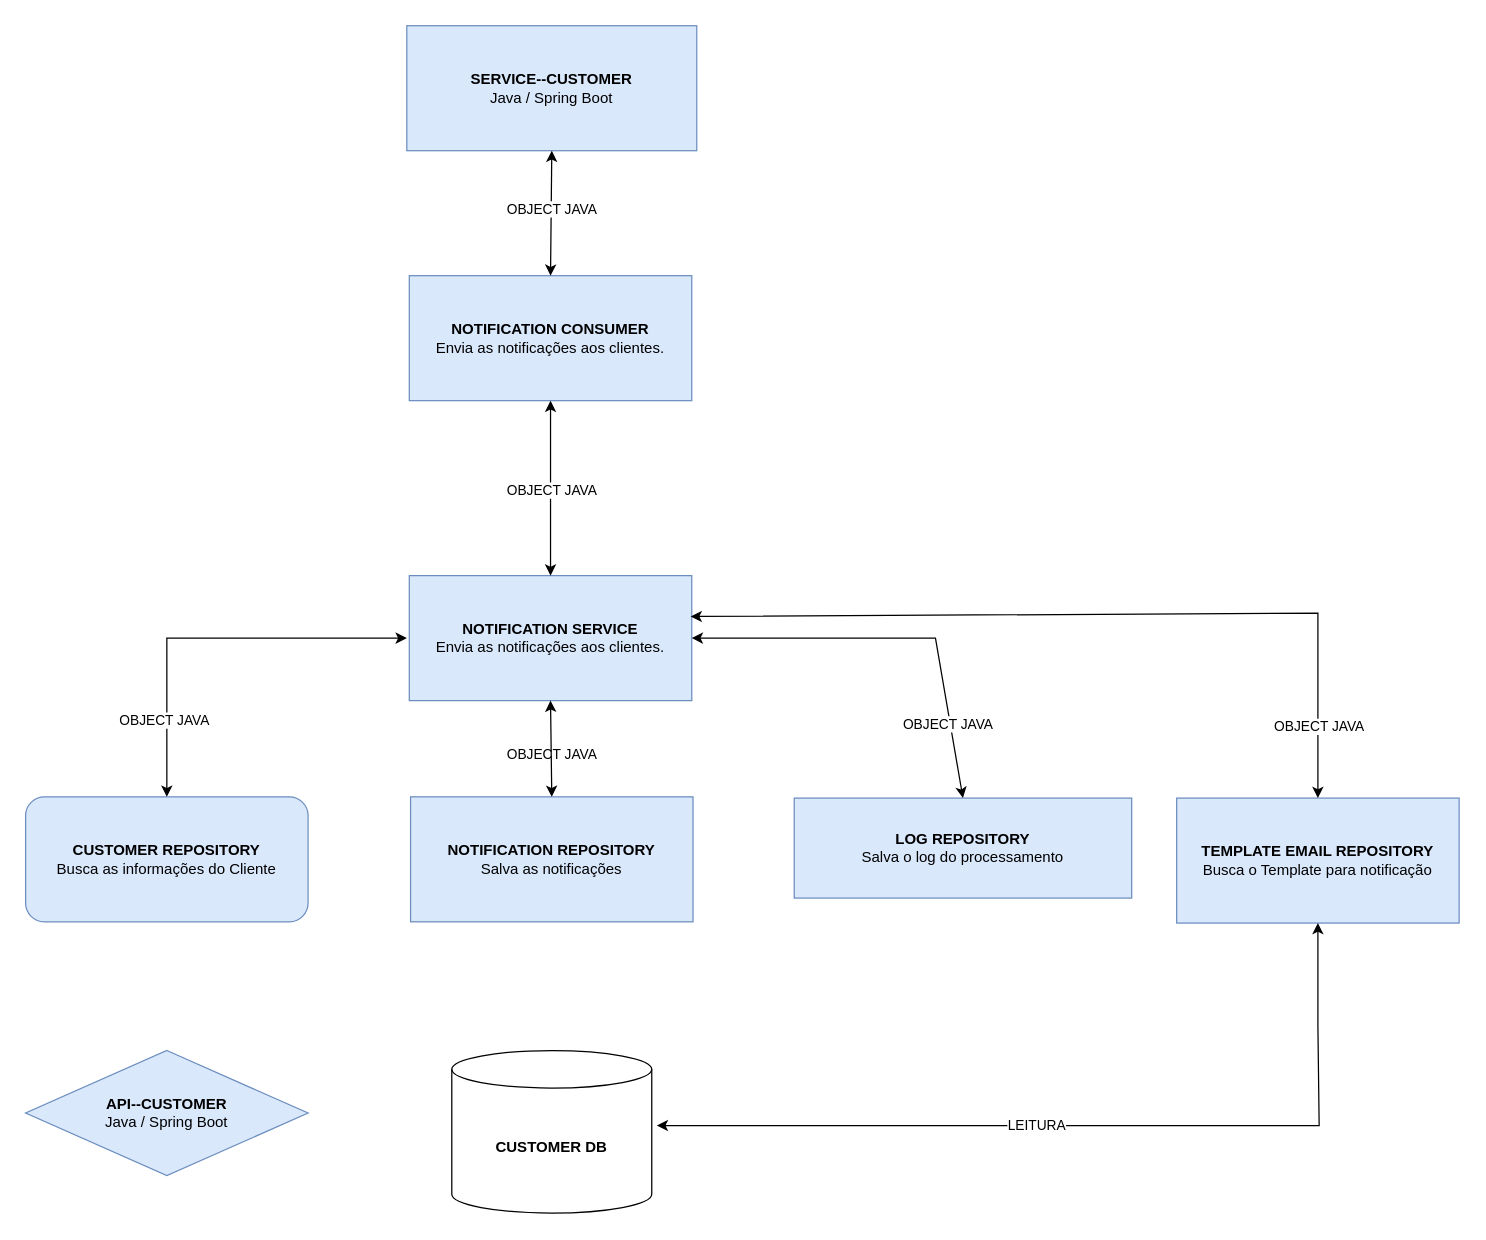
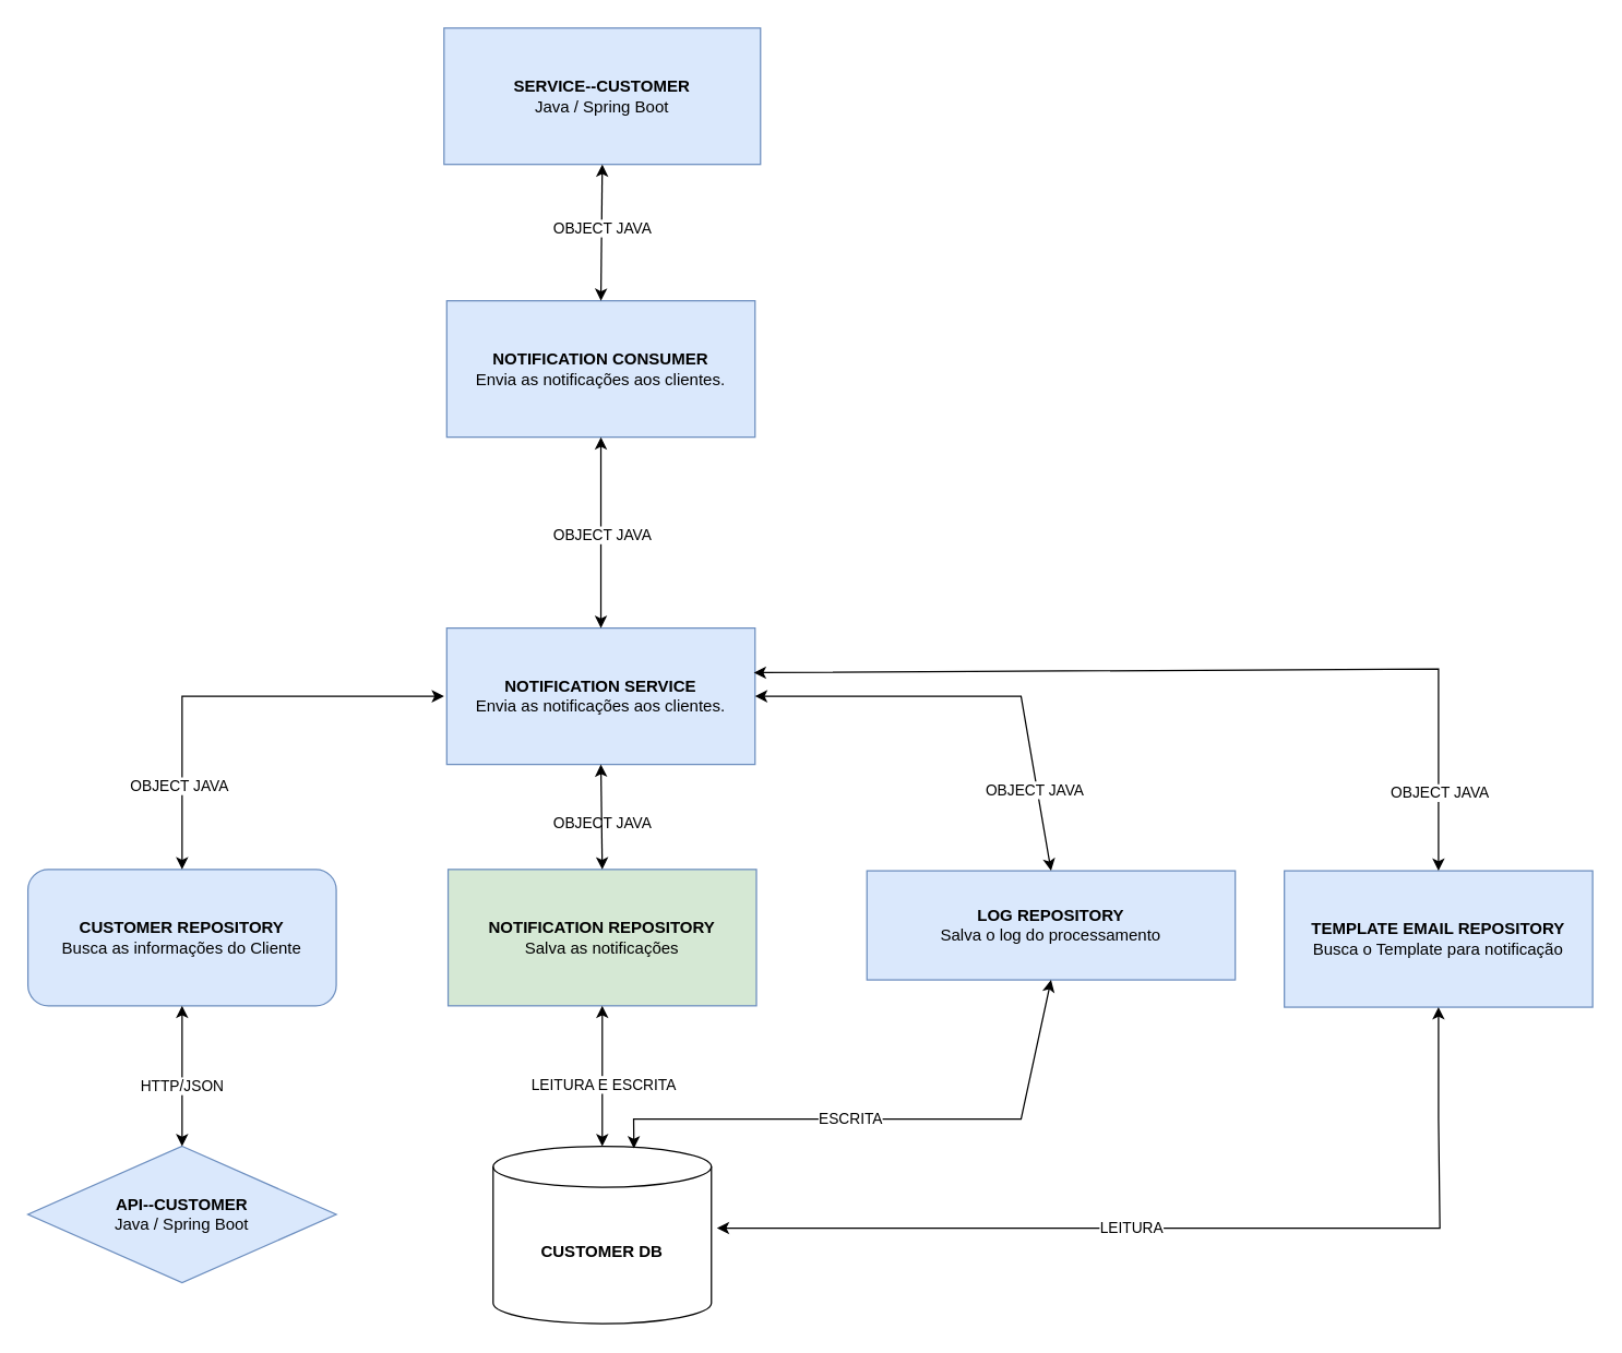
  <mxCell id="0" />
  <mxCell id="1" parent="0" />
  <mxCell id="2" value="&lt;font style=&quot;font-size: 12px;&quot;&gt;&lt;b style=&quot;border-color: var(--border-color);&quot;&gt;NOTIFICATION CONSUMER&lt;/b&gt;&lt;br style=&quot;border-color: var(--border-color);&quot;&gt;Envia as notificações aos clientes.&lt;br&gt;&lt;/font&gt;" style="rounded=0;whiteSpace=wrap;html=1;fillColor=#dae8fc;strokeColor=#6c8ebf;" parent="1" vertex="1"><mxGeometry x="327" y="220" width="226" height="100" as="geometry" /></mxCell>
  <mxCell id="3" value="&lt;b&gt;SERVICE--CUSTOMER&lt;/b&gt;&lt;div&gt;Java / Spring Boot&lt;b&gt;&lt;br&gt;&lt;/b&gt;&lt;/div&gt;" style="rounded=0;whiteSpace=wrap;html=1;fillColor=#dae8fc;strokeColor=#6c8ebf;" parent="1" vertex="1"><mxGeometry x="325" y="20" width="232" height="100" as="geometry" /></mxCell>
- <mxCell id="4" value="&lt;font style=&quot;font-size: 12px;&quot;&gt;&lt;b style=&quot;border-color: var(--border-color);&quot;&gt;NOTIFICATION REPOSITORY&lt;/b&gt;&lt;br style=&quot;border-color: var(--border-color);&quot;&gt;Salva as notificações&lt;br&gt;&lt;/font&gt;" style="rounded=0;whiteSpace=wrap;html=1;fillColor=#dae8fc;strokeColor=#6c8ebf;" parent="1" vertex="1"><mxGeometry x="328" y="637" width="226" height="100" as="geometry" /></mxCell>
+ <mxCell id="4" value="&lt;font style=&quot;font-size: 12px;&quot;&gt;&lt;b style=&quot;border-color: var(--border-color);&quot;&gt;NOTIFICATION REPOSITORY&lt;/b&gt;&lt;br style=&quot;border-color: var(--border-color);&quot;&gt;Salva as notificações&lt;br&gt;&lt;/font&gt;" style="rounded=0;whiteSpace=wrap;html=1;fillColor=#d5e8d4;strokeColor=#6c8ebf;" parent="1" vertex="1"><mxGeometry x="328" y="637" width="226" height="100" as="geometry" /></mxCell>
  <mxCell id="5" value="OBJECT JAVA" style="edgeLabel;html=1;align=center;verticalAlign=middle;resizable=0;points=[];" parent="1" connectable="0" vertex="1"><mxGeometry x="75" y="610.003" as="geometry"><mxPoint x="365" y="-8" as="offset" /></mxGeometry></mxCell>
  <mxCell id="6" value="&lt;font style=&quot;font-size: 12px;&quot;&gt;&lt;b style=&quot;border-color: var(--border-color);&quot;&gt;NOTIFICATION SERVICE&lt;/b&gt;&lt;br style=&quot;border-color: var(--border-color);&quot;&gt;Envia as notificações aos clientes.&lt;br&gt;&lt;/font&gt;" style="rounded=0;whiteSpace=wrap;html=1;fillColor=#dae8fc;strokeColor=#6c8ebf;" parent="1" vertex="1"><mxGeometry x="327" y="460" width="226" height="100" as="geometry" /></mxCell>
  <mxCell id="7" value="" style="endArrow=classic;startArrow=classic;html=1;rounded=0;entryX=0.5;entryY=1;entryDx=0;entryDy=0;exitX=0.5;exitY=0;exitDx=0;exitDy=0;" parent="1" source="6" target="2" edge="1"><mxGeometry width="50" height="50" relative="1" as="geometry"><mxPoint x="1224" y="550" as="sourcePoint" /><mxPoint x="1274" y="500" as="targetPoint" /></mxGeometry></mxCell>
  <mxCell id="8" value="OBJECT JAVA" style="edgeLabel;html=1;align=center;verticalAlign=middle;resizable=0;points=[];" parent="7" connectable="0" vertex="1"><mxGeometry x="-0.025" relative="1" as="geometry"><mxPoint y="-1" as="offset" /></mxGeometry></mxCell>
  <mxCell id="9" value="" style="endArrow=classic;startArrow=classic;html=1;rounded=0;entryX=0.5;entryY=1;entryDx=0;entryDy=0;exitX=0.5;exitY=0;exitDx=0;exitDy=0;" parent="1" source="4" target="6" edge="1"><mxGeometry width="50" height="50" relative="1" as="geometry"><mxPoint x="764" y="670" as="sourcePoint" /><mxPoint x="814" y="620" as="targetPoint" /></mxGeometry></mxCell>
  <mxCell id="10" value="" style="endArrow=classic;startArrow=classic;html=1;rounded=0;entryX=0.5;entryY=1;entryDx=0;entryDy=0;exitX=0.5;exitY=0;exitDx=0;exitDy=0;" parent="1" source="2" target="3" edge="1"><mxGeometry width="50" height="50" relative="1" as="geometry"><mxPoint x="574" y="550" as="sourcePoint" /><mxPoint x="624" y="500" as="targetPoint" /></mxGeometry></mxCell>
  <mxCell id="11" value="OBJECT JAVA" style="edgeLabel;html=1;align=center;verticalAlign=middle;resizable=0;points=[];" parent="10" connectable="0" vertex="1"><mxGeometry x="0.057" relative="1" as="geometry"><mxPoint y="-1" as="offset" /></mxGeometry></mxCell>
  <mxCell id="12" value="&lt;b&gt;CUSTOMER DB&lt;/b&gt;" style="shape=cylinder3;whiteSpace=wrap;html=1;boundedLbl=1;backgroundOutline=1;size=15;" parent="1" vertex="1"><mxGeometry x="361" y="840" width="160" height="130" as="geometry" /></mxCell>
+ <mxCell id="13" value="" style="endArrow=classic;startArrow=classic;html=1;rounded=0;exitX=0.5;exitY=1;exitDx=0;exitDy=0;entryX=0.5;entryY=0;entryDx=0;entryDy=0;entryPerimeter=0;" parent="1" source="4" target="12" edge="1"><mxGeometry width="50" height="50" relative="1" as="geometry"><mxPoint x="425" y="660" as="sourcePoint" /><mxPoint x="475" y="610" as="targetPoint" /></mxGeometry></mxCell>
+ <mxCell id="14" value="LEITURA E ESCRITA" style="edgeLabel;html=1;align=center;verticalAlign=middle;resizable=0;points=[];" parent="13" connectable="0" vertex="1"><mxGeometry x="0.123" relative="1" as="geometry"><mxPoint y="-1" as="offset" /></mxGeometry></mxCell>
  <mxCell id="15" value="&lt;font style=&quot;font-size: 12px;&quot;&gt;&lt;b style=&quot;border-color: var(--border-color);&quot;&gt;CUSTOMER REPOSITORY&lt;/b&gt;&lt;br style=&quot;border-color: var(--border-color);&quot;&gt;Busca as informações do Cliente&lt;/font&gt;" style="whiteSpace=wrap;html=1;fillColor=#dae8fc;strokeColor=#6c8ebf;rounded=1;" parent="1" vertex="1"><mxGeometry x="20" y="637" width="226" height="100" as="geometry" /></mxCell>
  <mxCell id="16" value="&lt;b&gt;API--CUSTOMER&lt;/b&gt;&lt;div&gt;Java / Spring Boot&lt;/div&gt;" style="rhombus;whiteSpace=wrap;html=1;fillColor=#dae8fc;strokeColor=#6c8ebf;" parent="1" vertex="1"><mxGeometry x="20" y="840" width="226" height="100" as="geometry" /></mxCell>
+ <mxCell id="17" value="" style="endArrow=classic;startArrow=classic;html=1;rounded=0;entryX=0.5;entryY=1;entryDx=0;entryDy=0;exitX=0.5;exitY=0;exitDx=0;exitDy=0;" parent="1" source="16" target="15" edge="1"><mxGeometry width="50" height="50" relative="1" as="geometry"><mxPoint x="225" y="820" as="sourcePoint" /><mxPoint x="275" y="770" as="targetPoint" /></mxGeometry></mxCell>
+ <mxCell id="18" value="HTTP/JSON" style="edgeLabel;html=1;align=center;verticalAlign=middle;resizable=0;points=[];" parent="17" connectable="0" vertex="1"><mxGeometry x="-0.118" y="1" relative="1" as="geometry"><mxPoint as="offset" /></mxGeometry></mxCell>
  <mxCell id="19" value="" style="endArrow=classic;startArrow=classic;html=1;rounded=0;exitX=0.5;exitY=0;exitDx=0;exitDy=0;" parent="1" source="15" edge="1"><mxGeometry width="50" height="50" relative="1" as="geometry"><mxPoint x="225" y="820" as="sourcePoint" /><mxPoint x="325" y="510" as="targetPoint" /><Array as="points"><mxPoint x="133" y="510" /></Array></mxGeometry></mxCell>
  <mxCell id="20" value="OBJECT JAVA" style="edgeLabel;html=1;align=center;verticalAlign=middle;resizable=0;points=[];" parent="19" connectable="0" vertex="1"><mxGeometry x="-0.614" y="3" relative="1" as="geometry"><mxPoint as="offset" /></mxGeometry></mxCell>
  <mxCell id="21" value="&lt;font style=&quot;font-size: 12px;&quot;&gt;&lt;b style=&quot;border-color: var(--border-color);&quot;&gt;LOG REPOSITORY&lt;/b&gt;&lt;br style=&quot;border-color: var(--border-color);&quot;&gt;Salva o log do processamento&lt;br&gt;&lt;/font&gt;" style="rounded=0;whiteSpace=wrap;html=1;fillColor=#dae8fc;strokeColor=#6c8ebf;" parent="1" vertex="1"><mxGeometry x="635" y="638" width="270" height="80" as="geometry" /></mxCell>
+ <mxCell id="22" value="" style="endArrow=classic;startArrow=classic;html=1;rounded=0;exitX=0.5;exitY=1;exitDx=0;exitDy=0;entryX=0.645;entryY=0.012;entryDx=0;entryDy=0;entryPerimeter=0;" parent="1" source="21" target="12" edge="1"><mxGeometry width="50" height="50" relative="1" as="geometry"><mxPoint x="732" y="661" as="sourcePoint" /><mxPoint x="748" y="841" as="targetPoint" /><Array as="points"><mxPoint x="748" y="820" /><mxPoint x="464" y="820" /></Array></mxGeometry></mxCell>
+ <mxCell id="23" value="ESCRITA" style="edgeLabel;html=1;align=center;verticalAlign=middle;resizable=0;points=[];" parent="22" connectable="0" vertex="1"><mxGeometry x="0.123" relative="1" as="geometry"><mxPoint y="-1" as="offset" /></mxGeometry></mxCell>
  <mxCell id="24" value="" style="endArrow=classic;startArrow=classic;html=1;rounded=0;entryX=1;entryY=0.5;entryDx=0;entryDy=0;exitX=0.5;exitY=0;exitDx=0;exitDy=0;" parent="1" source="21" target="6" edge="1"><mxGeometry width="50" height="50" relative="1" as="geometry"><mxPoint x="225" y="680" as="sourcePoint" /><mxPoint x="275" y="630" as="targetPoint" /><Array as="points"><mxPoint x="748" y="510" /></Array></mxGeometry></mxCell>
  <mxCell id="25" value="OBJECT JAVA" style="edgeLabel;html=1;align=center;verticalAlign=middle;resizable=0;points=[];" parent="24" connectable="0" vertex="1"><mxGeometry x="-0.622" y="2" relative="1" as="geometry"><mxPoint as="offset" /></mxGeometry></mxCell>
  <mxCell id="26" value="&lt;font style=&quot;font-size: 12px;&quot;&gt;&lt;b style=&quot;border-color: var(--border-color);&quot;&gt;TEMPLATE EMAIL REPOSITORY&lt;/b&gt;&lt;br style=&quot;border-color: var(--border-color);&quot;&gt;Busca o Template para notificação&lt;br&gt;&lt;/font&gt;" style="rounded=0;whiteSpace=wrap;html=1;fillColor=#dae8fc;strokeColor=#6c8ebf;" parent="1" vertex="1"><mxGeometry x="941" y="638" width="226" height="100" as="geometry" /></mxCell>
  <mxCell id="27" value="" style="endArrow=classic;startArrow=classic;html=1;rounded=0;exitX=0.5;exitY=1;exitDx=0;exitDy=0;" parent="1" source="26" edge="1"><mxGeometry width="50" height="50" relative="1" as="geometry"><mxPoint x="1038" y="661" as="sourcePoint" /><mxPoint x="525" y="900" as="targetPoint" /><Array as="points"><mxPoint x="1054" y="820" /><mxPoint x="1055" y="900" /></Array></mxGeometry></mxCell>
  <mxCell id="28" value="LEITURA" style="edgeLabel;html=1;align=center;verticalAlign=middle;resizable=0;points=[];" parent="27" connectable="0" vertex="1"><mxGeometry x="0.123" relative="1" as="geometry"><mxPoint y="-1" as="offset" /></mxGeometry></mxCell>
  <mxCell id="29" value="" style="endArrow=classic;startArrow=classic;html=1;rounded=0;entryX=0.996;entryY=0.327;entryDx=0;entryDy=0;exitX=0.5;exitY=0;exitDx=0;exitDy=0;entryPerimeter=0;" parent="1" source="26" target="6" edge="1"><mxGeometry width="50" height="50" relative="1" as="geometry"><mxPoint x="531" y="680" as="sourcePoint" /><mxPoint x="859" y="510" as="targetPoint" /><Array as="points"><mxPoint x="1054" y="490" /></Array></mxGeometry></mxCell>
  <mxCell id="30" value="OBJECT JAVA" style="edgeLabel;html=1;align=center;verticalAlign=middle;resizable=0;points=[];" parent="29" connectable="0" vertex="1"><mxGeometry x="-0.622" y="2" relative="1" as="geometry"><mxPoint x="2" y="65" as="offset" /></mxGeometry></mxCell>
